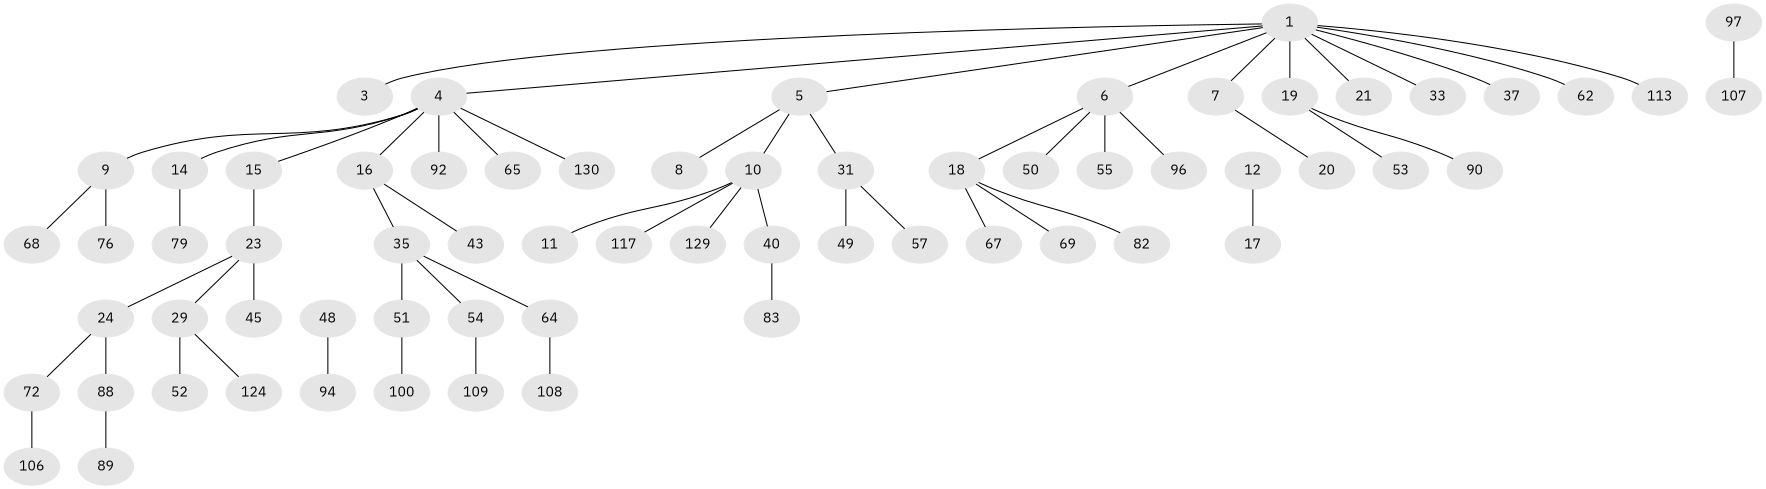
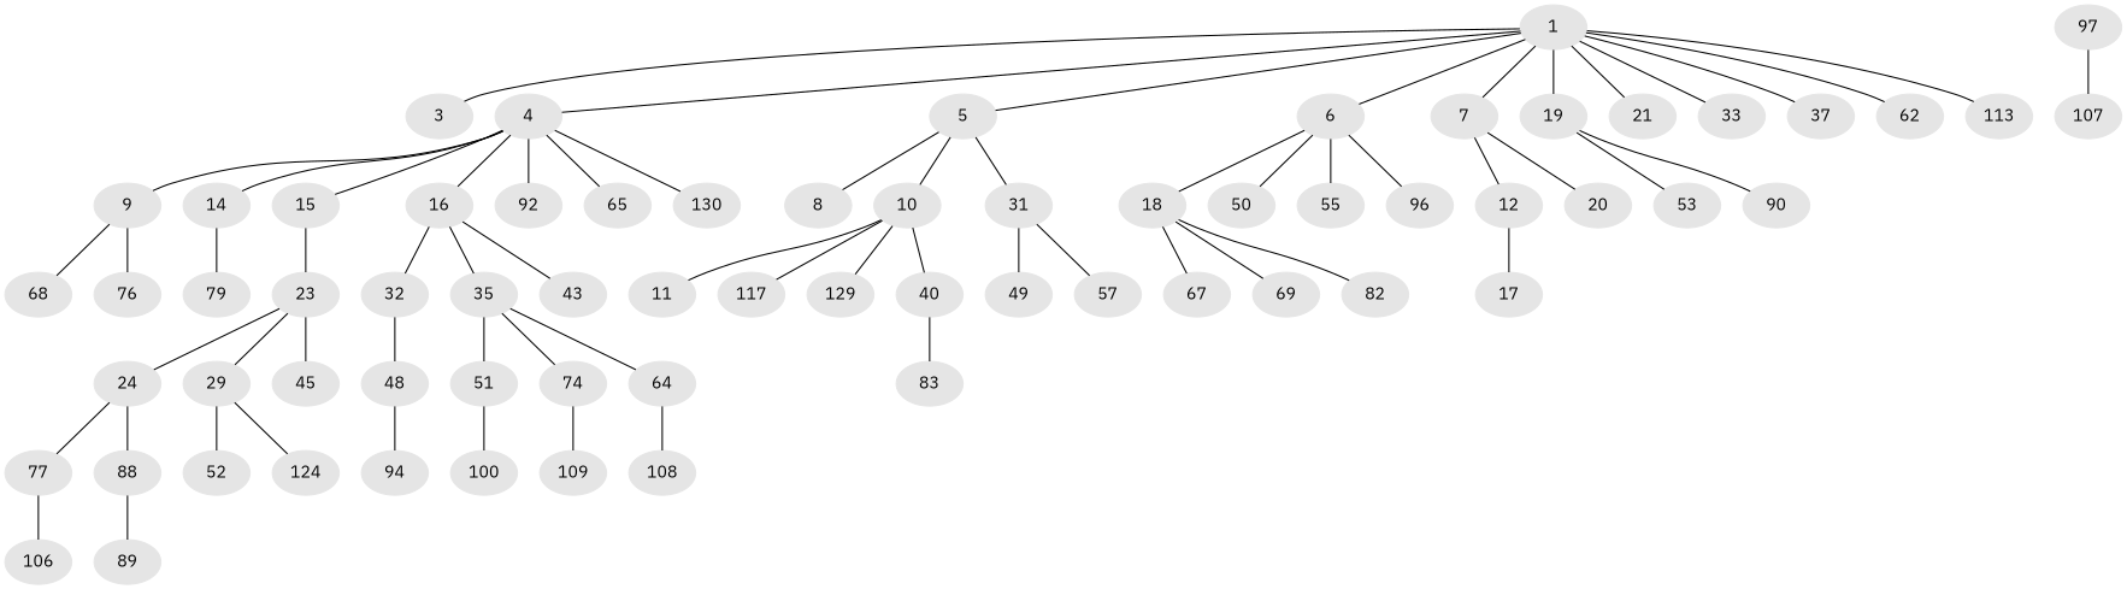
  graph {
    fontname="IBM Plex Sans"
    node [color=gray90 fontname="IBM Plex Sans" style=filled]
    edge [fontname="IBM Plex Sans"]
    1 [super="+2"]
    3 [super="+56+44"]
    4 [super="+13+22"]
    5 [super="+133"]
    6 [super="+95+26"]
    7 [super="+46"]
    19 [super="+30"]
    21
    33
    37
    62 [super="+78"]
    113 [super="+127"]
    9
    14 [super="+59+118"]
    15 [super="+98"]
    16 [super="+63+25+39"]
    n17 [label=92 super="+128"]
    65 [super="+135"]
    130
    8 [super="+91+47"]
    10
    31
    18 [super="+27"]
    50 [super="+92+72"]
    55
    96
    12
    20
    53
    90
    68 [super="+71"]
    n32 [label=76]
    79
    23 [super="+28+66"]
+   32 [super="+34"]
    35 [super="+38+132"]
    43 [super="+61+82"]
    11
    117
    129
    40
    49
    57 [super="+81"]
    67 [super="+70"]
    69 [super="+101+84"]
    n46 [label=82]
    17 [super="+36"]
    24
    29
    45 [super="+60"]
    48
    51
-   54
+   54 [label=74]
    64 [super="+99"]
-   77 [label=72]
+   77
    88
    52
    124
    106
    89
    83 [super="+87"]
    94
    100
    109
    108
    97 [super="+125"]
    107 [super="+116"]
    1 -- 3
    1 -- 4
    1 -- 5
    1 -- 6
    1 -- 7
    1 -- 19
    1 -- 21
    1 -- 33
    1 -- 37
    1 -- 62
    1 -- 113
    4 -- 9
    4 -- 14
    4 -- 15
    4 -- 16
    4 -- n17
    4 -- 65
    4 -- 130
    5 -- 8
    5 -- 10
    5 -- 31
    6 -- 18
    6 -- 50
    6 -- 55
    6 -- 96
+   7 -- 12
    7 -- 20
    19 -- 53
    19 -- 90
    9 -- 68
    9 -- n32
    14 -- 79
    15 -- 23
+   16 -- 32
    16 -- 35
    16 -- 43
    10 -- 11
    10 -- 117
    10 -- 129
    10 -- 40
    31 -- 49
    31 -- 57
    18 -- 67
    18 -- 69
    18 -- n46
    12 -- 17
    23 -- 24
    23 -- 29
    23 -- 45
+   32 -- 48
    35 -- 51
    35 -- 54
    35 -- 64
    40 -- 83
    24 -- 77
    24 -- 88
    29 -- 52
    29 -- 124
    48 -- 94
    51 -- 100
    54 -- 109
    64 -- 108
    77 -- 106
    88 -- 89
    97 -- 107
  }
